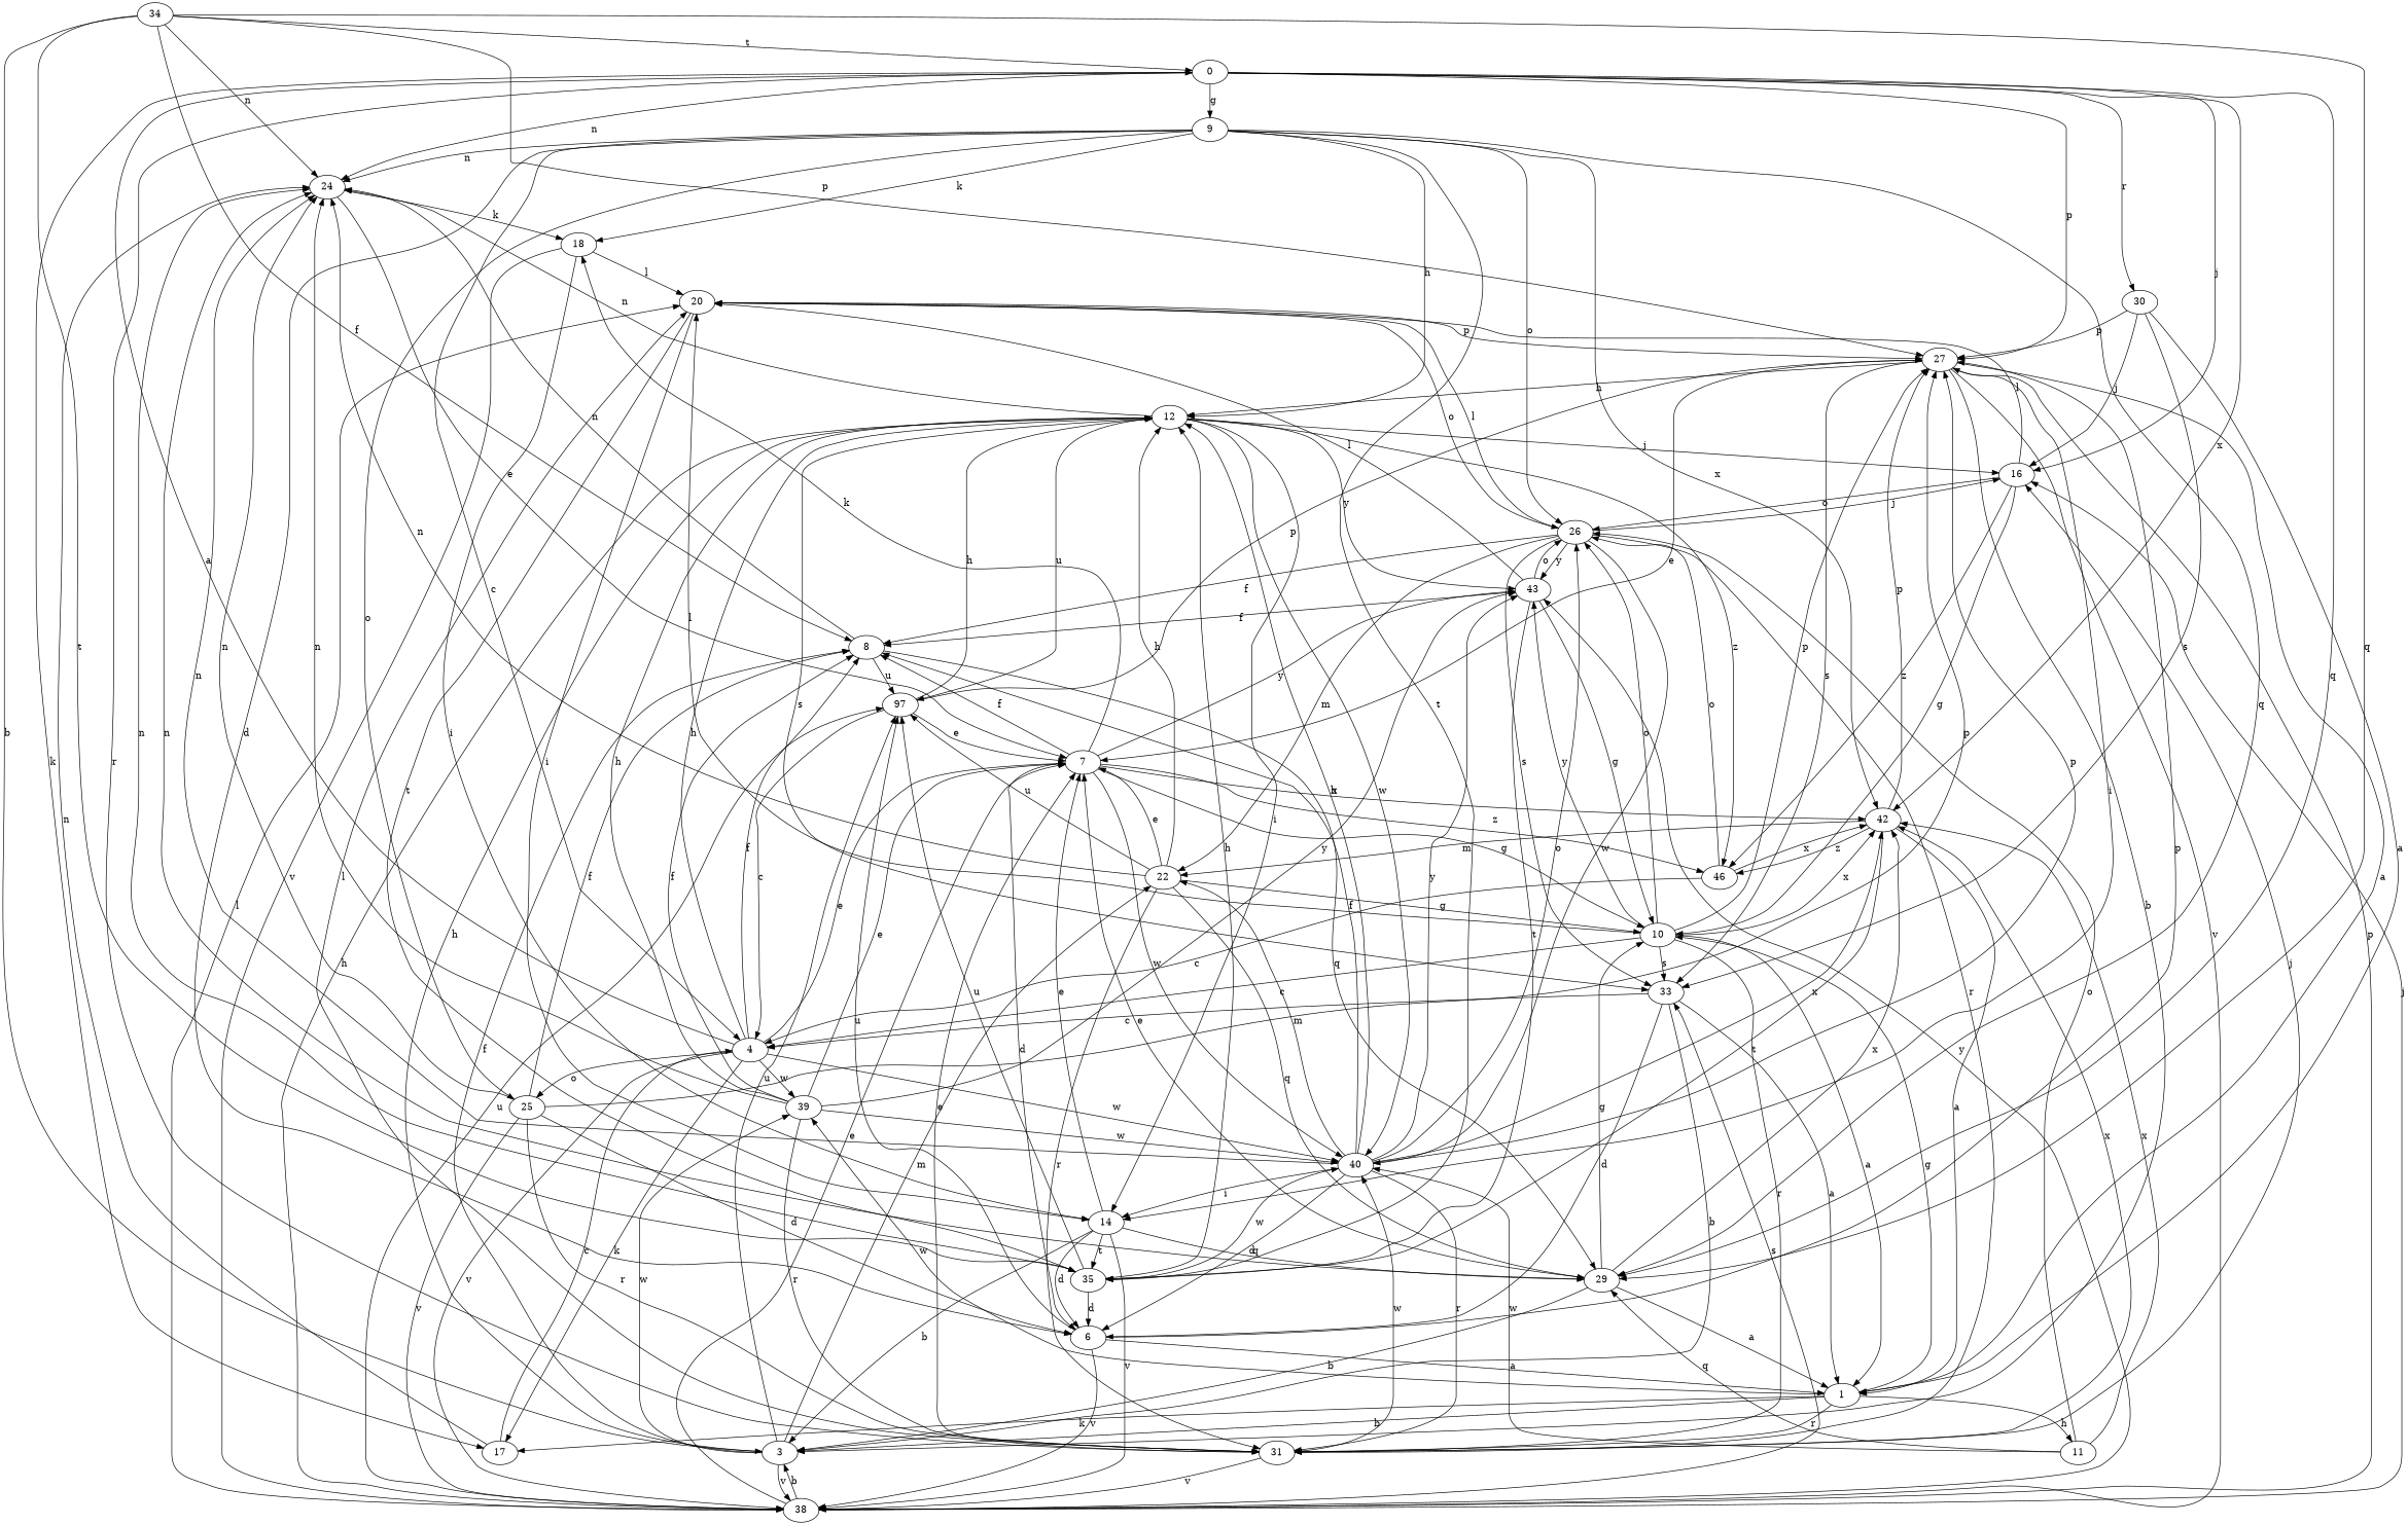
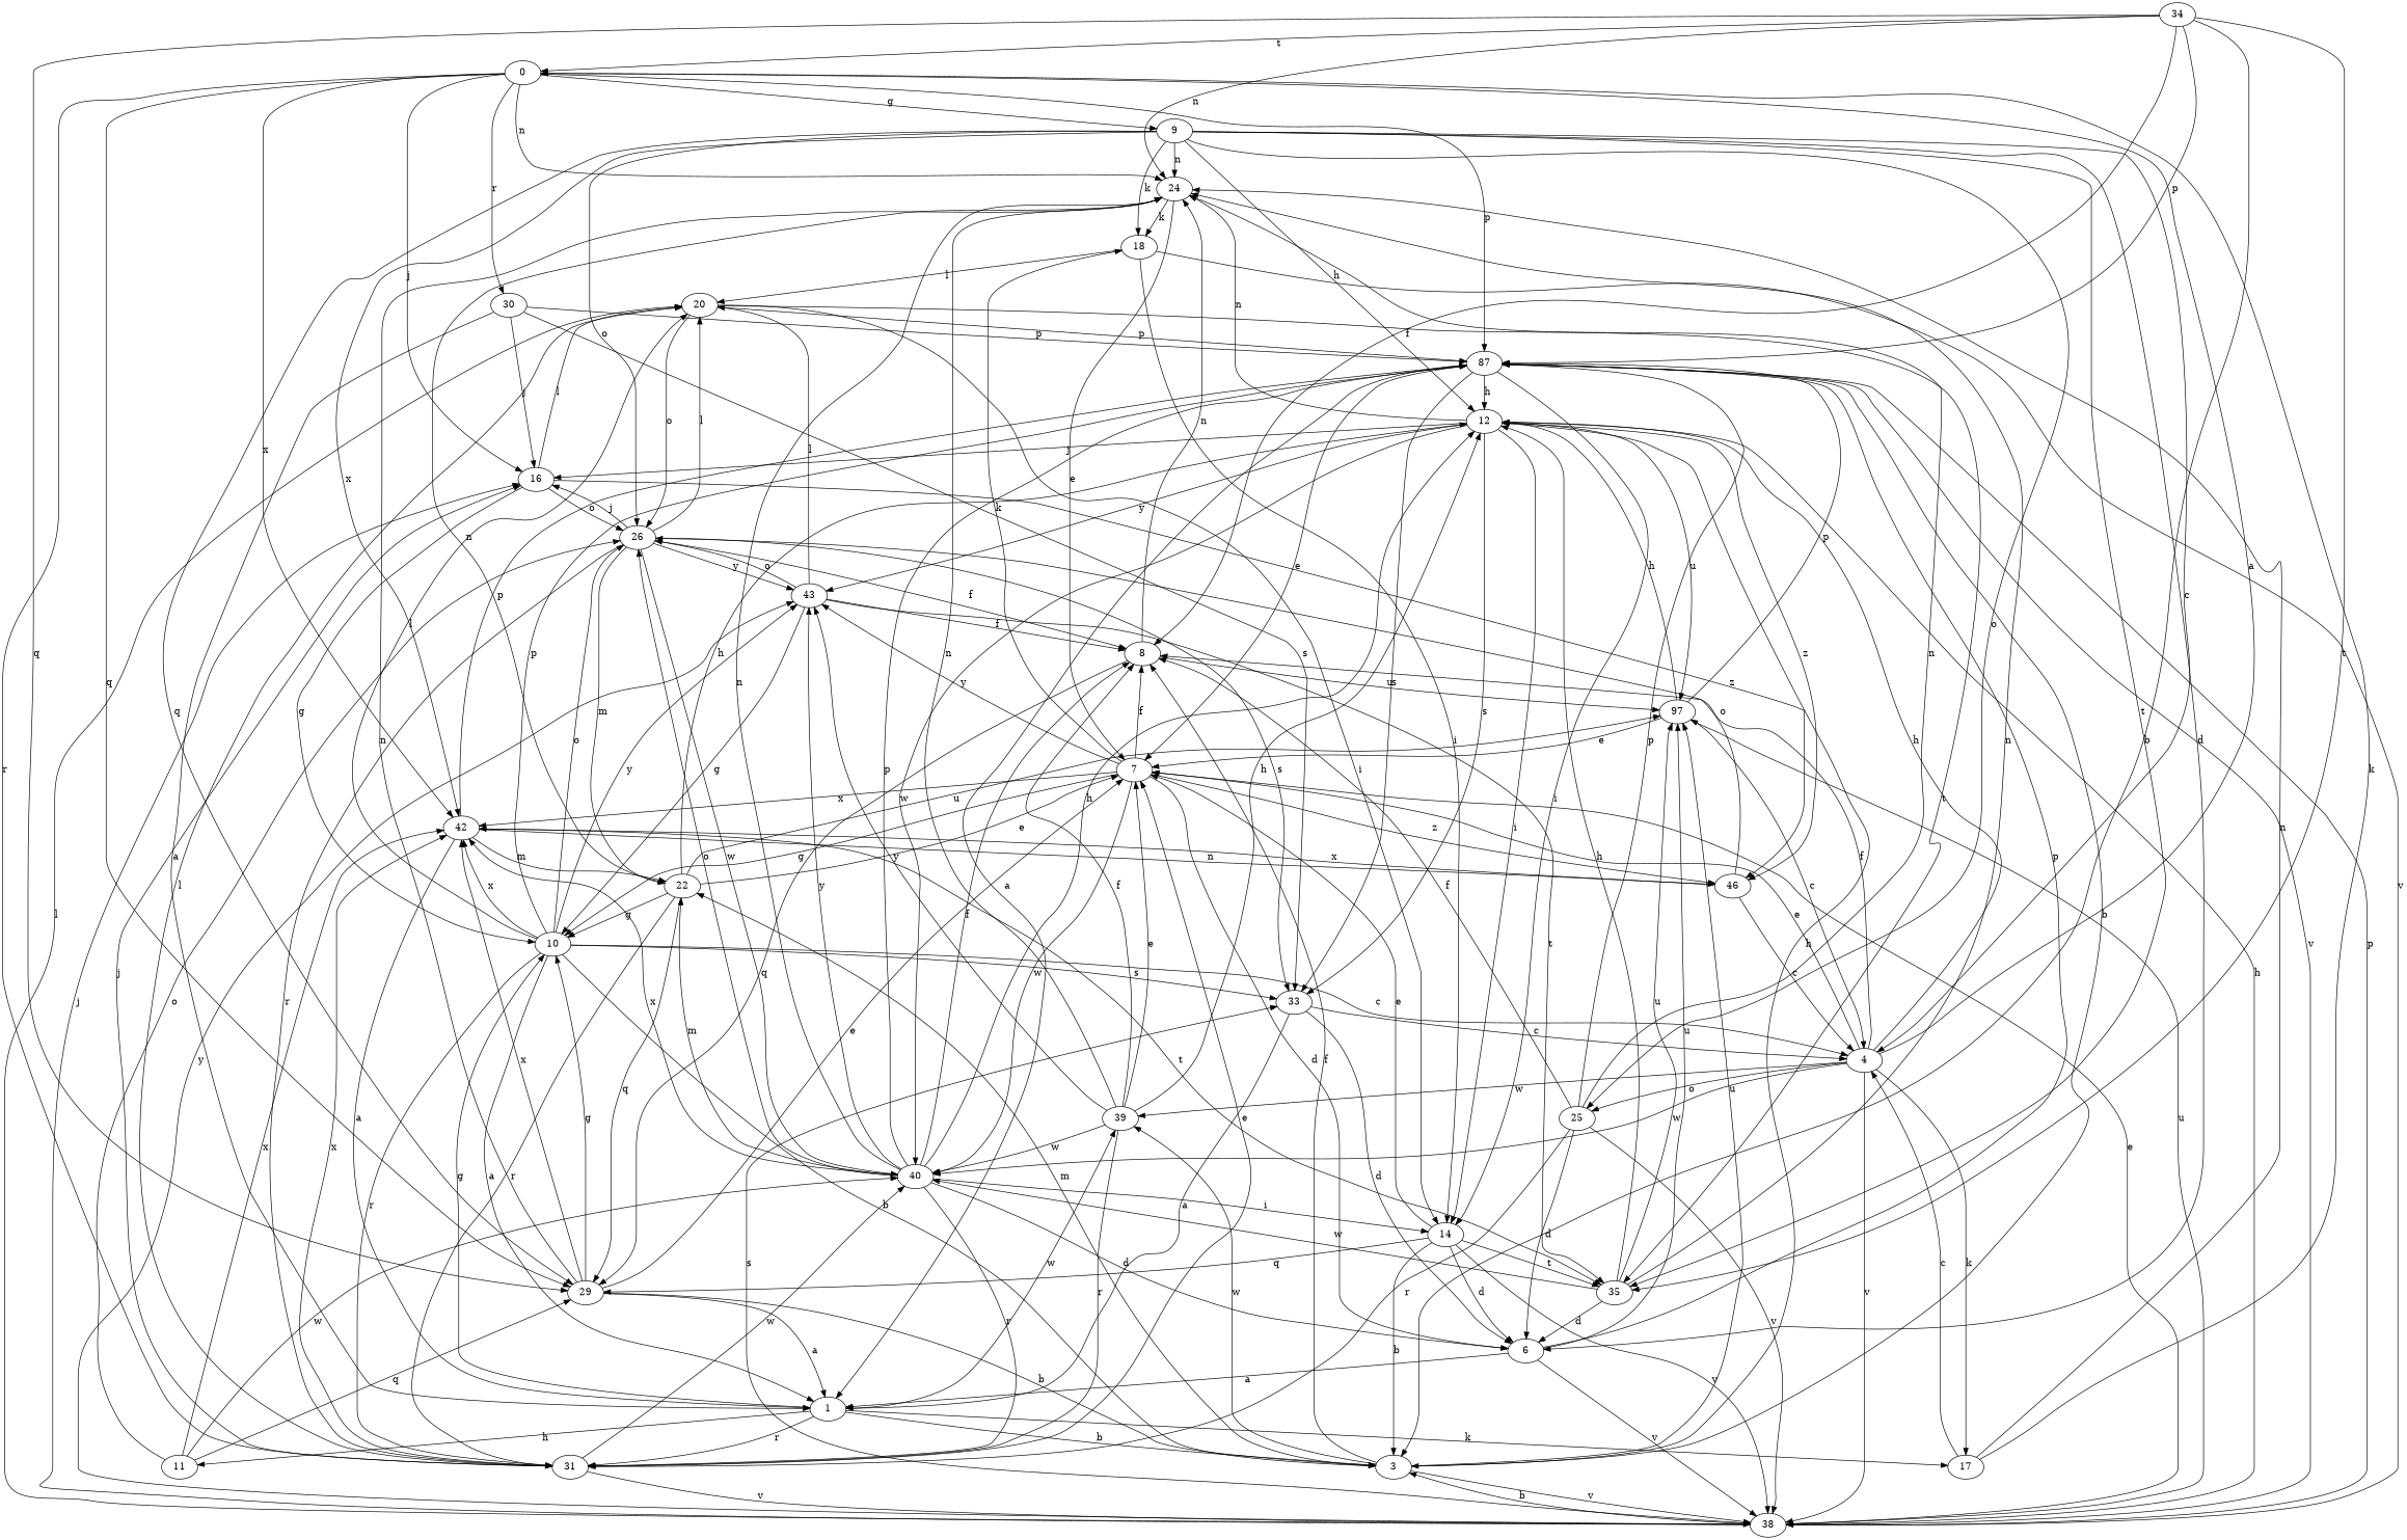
  strict digraph {
    0
    9
    16
    17
    24
-   27
+   27 [label=87]
    29
    30
    31
    42
    12
    4
    25
    6
    18
    26
    35
    10
    46
    20
    7
    1
    3
    38
    33
    14
    40
    34
    8
    22
    11
    39
    n33 [label=97]
    43
    0 -> 9 [label=g]
    0 -> 16 [label=j]
-   0 -> 17 [label=k]
+   17 -> 0 [label=k]
    0 -> 24 [label=n]
    0 -> 27 [label=p]
    0 -> 29 [label=q]
    0 -> 30 [label=r]
    0 -> 31 [label=r]
    0 -> 42 [label=x]
    9 -> 24 [label=n]
    9 -> 29 [label=q]
    9 -> 42 [label=x]
    9 -> 12 [label=h]
    9 -> 4 [label=c]
    9 -> 25 [label=o]
    9 -> 6 [label=d]
    9 -> 18 [label=k]
    9 -> 26 [label=o]
    9 -> 35 [label=t]
    16 -> 26 [label=o]
    16 -> 10 [label=g]
    16 -> 46 [label=z]
    16 -> 20 [label=l]
    17 -> 24 [label=n]
    17 -> 4 [label=c]
    24 -> 18 [label=k]
    24 -> 7 [label=e]
    27 -> 12 [label=h]
    27 -> 7 [label=e]
    27 -> 1 [label=a]
    27 -> 3 [label=b]
    27 -> 38 [label=v]
    27 -> 33 [label=s]
    27 -> 14 [label=i]
    29 -> 24 [label=n]
    29 -> 42 [label=x]
    29 -> 10 [label=g]
    29 -> 7 [label=e]
    29 -> 1 [label=a]
    29 -> 3 [label=b]
    30 -> 16 [label=j]
    30 -> 27 [label=p]
    30 -> 1 [label=a]
    30 -> 33 [label=s]
    31 -> 16 [label=j]
    31 -> 42 [label=x]
    31 -> 20 [label=l]
    31 -> 7 [label=e]
    31 -> 38 [label=v]
    31 -> 40 [label=w]
    42 -> 27 [label=p]
    42 -> 35 [label=t]
-   42 -> 46 [label=z]
+   42 -> 46 [label=n]
    42 -> 1 [label=a]
    42 -> 22 [label=m]
    12 -> 16 [label=j]
    12 -> 24 [label=n]
    12 -> 46 [label=z]
    12 -> 33 [label=s]
    12 -> 14 [label=i]
    12 -> 40 [label=w]
    12 -> n33 [label=u]
    12 -> 43 [label=y]
    4 -> 0 [label=a]
    4 -> 17 [label=k]
    4 -> 12 [label=h]
    4 -> 25 [label=o]
    4 -> 7 [label=e]
    4 -> 38 [label=v]
    4 -> 40 [label=w]
    4 -> 8 [label=f]
    4 -> 39 [label=w]
    25 -> 24 [label=n]
    25 -> 27 [label=p]
    25 -> 31 [label=r]
    25 -> 6 [label=d]
    25 -> 38 [label=v]
    25 -> 8 [label=f]
    6 -> 27 [label=p]
    6 -> 1 [label=a]
    6 -> 38 [label=v]
    6 -> n33 [label=u]
    18 -> 20 [label=l]
    18 -> 38 [label=v]
    18 -> 14 [label=i]
    26 -> 16 [label=j]
    26 -> 31 [label=r]
    26 -> 20 [label=l]
    26 -> 33 [label=s]
    26 -> 40 [label=w]
    26 -> 8 [label=f]
    26 -> 22 [label=m]
    26 -> 43 [label=y]
    35 -> 24 [label=n]
    35 -> 12 [label=h]
    35 -> 6 [label=d]
    35 -> 40 [label=w]
    35 -> n33 [label=u]
    10 -> 27 [label=p]
    10 -> 31 [label=r]
    10 -> 42 [label=x]
    10 -> 4 [label=c]
    10 -> 26 [label=o]
    10 -> 20 [label=l]
    10 -> 1 [label=a]
    10 -> 33 [label=s]
    10 -> 43 [label=y]
    46 -> 42 [label=x]
    46 -> 4 [label=c]
    46 -> 26 [label=o]
    20 -> 27 [label=p]
    20 -> 26 [label=o]
    20 -> 35 [label=t]
    20 -> 14 [label=i]
    7 -> 42 [label=x]
    7 -> 6 [label=d]
    7 -> 18 [label=k]
    7 -> 10 [label=g]
    7 -> 46 [label=z]
    7 -> 40 [label=w]
    7 -> 8 [label=f]
    7 -> 43 [label=y]
    1 -> 17 [label=k]
    1 -> 31 [label=r]
    1 -> 10 [label=g]
    1 -> 3 [label=b]
    1 -> 11 [label=h]
    1 -> 39 [label=w]
    3 -> 12 [label=h]
    3 -> 38 [label=v]
    3 -> 8 [label=f]
    3 -> 22 [label=m]
    3 -> 39 [label=w]
    3 -> n33 [label=u]
    38 -> 16 [label=j]
    38 -> 27 [label=p]
    38 -> 12 [label=h]
    38 -> 20 [label=l]
    38 -> 7 [label=e]
    38 -> 3 [label=b]
    38 -> 33 [label=s]
    38 -> n33 [label=u]
    38 -> 43 [label=y]
    33 -> 4 [label=c]
    33 -> 6 [label=d]
    33 -> 1 [label=a]
-   33 -> 3 [label=b]
+   10 -> 3 [label=b]
    14 -> 29 [label=q]
    14 -> 6 [label=d]
    14 -> 35 [label=t]
    14 -> 7 [label=e]
    14 -> 3 [label=b]
    14 -> 38 [label=v]
    40 -> 24 [label=n]
    40 -> 27 [label=p]
    40 -> 31 [label=r]
    40 -> 42 [label=x]
    40 -> 12 [label=h]
    40 -> 6 [label=d]
    40 -> 26 [label=o]
    40 -> 14 [label=i]
    40 -> 8 [label=f]
    40 -> 22 [label=m]
    40 -> 43 [label=y]
    34 -> 0 [label=t]
    34 -> 24 [label=n]
    34 -> 27 [label=p]
    34 -> 29 [label=q]
    34 -> 35 [label=t]
    34 -> 3 [label=b]
    34 -> 8 [label=f]
    8 -> 24 [label=n]
    8 -> 29 [label=q]
    8 -> n33 [label=u]
    22 -> 24 [label=n]
    22 -> 29 [label=q]
    22 -> 31 [label=r]
    22 -> 12 [label=h]
    22 -> 10 [label=g]
    22 -> 7 [label=e]
    22 -> n33 [label=u]
    11 -> 29 [label=q]
    11 -> 42 [label=x]
    11 -> 26 [label=o]
    11 -> 40 [label=w]
    39 -> 24 [label=n]
    39 -> 31 [label=r]
    39 -> 12 [label=h]
    39 -> 7 [label=e]
    39 -> 40 [label=w]
    39 -> 8 [label=f]
    39 -> 43 [label=y]
    n33 -> 27 [label=p]
    n33 -> 12 [label=h]
    n33 -> 4 [label=c]
    n33 -> 7 [label=e]
    43 -> 26 [label=o]
    43 -> 35 [label=t]
    43 -> 10 [label=g]
    43 -> 20 [label=l]
    43 -> 8 [label=f]
  }
